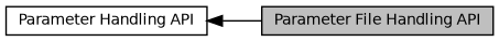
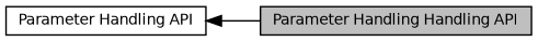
  digraph {
    rankdir=LR
    node [color=black fontname=Helvetica fontsize=10 shape=record style=filled]
    n1 [fillcolor=white height=0.2 label="Parameter Handling API" width=0.4]
-   n2 [fillcolor=grey75 fontcolor=black height=0.2 label="Parameter File Handling API" width=0.4]
+   n2 [fillcolor=grey75 fontcolor=black height=0.2 label="Parameter Handling Handling API" width=0.4]
    n1 -> n2 [dir=back fontname=Helvetica fontsize=10 labelfontname=Helvetica labelfontsize=10 shape=plaintext style=solid]
  }
